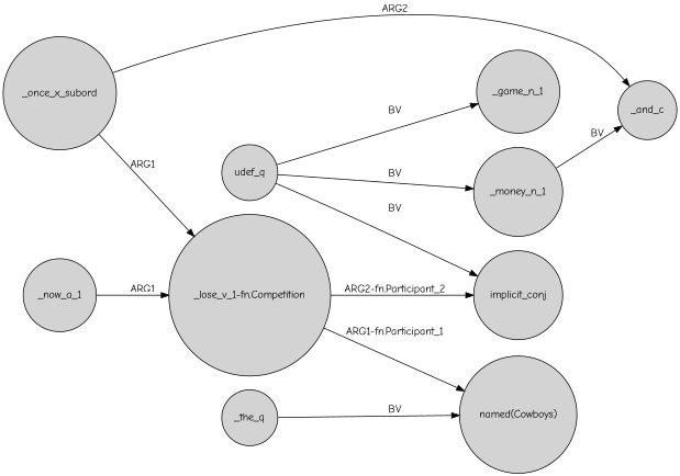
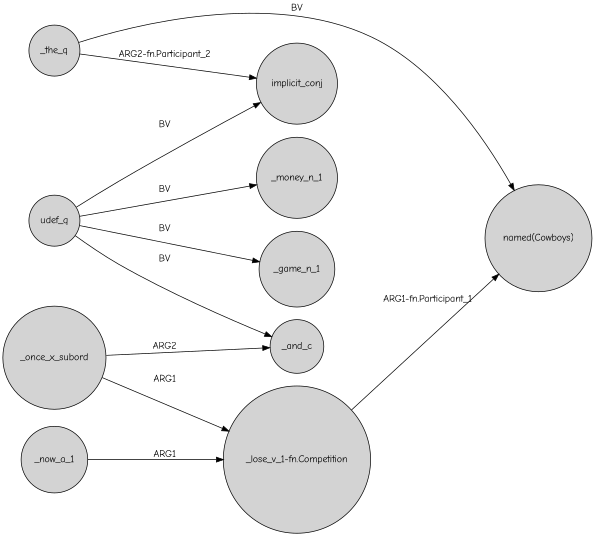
  digraph {
    fontname="Comic Neue"
    rankdir=LR
    node [fontname="Comic Neue" shape=circle style=filled]
    edge [fontname="Comic Neue"]
    "_lose_v_1-fn.Competition"
    implicit_conj
    "named(Cowboys)"
    _once_x_subord
    _and_c
    udef_q
    _money_n_1
    _game_n_1
    _now_a_1
    _the_q
-   "_lose_v_1-fn.Competition" -> implicit_conj [label="ARG2-fn.Participant_2"]
+   _the_q -> implicit_conj [label="ARG2-fn.Participant_2"]
    "_lose_v_1-fn.Competition" -> "named(Cowboys)" [label="ARG1-fn.Participant_1"]
    _once_x_subord -> "_lose_v_1-fn.Competition" [label=ARG1]
    _once_x_subord -> _and_c [label=ARG2]
    udef_q -> implicit_conj [label=BV]
-   _money_n_1 -> _and_c [label=BV]
+   udef_q -> _and_c [label=BV]
    udef_q -> _money_n_1 [label=BV]
    udef_q -> _game_n_1 [label=BV]
    _now_a_1 -> "_lose_v_1-fn.Competition" [label=ARG1]
    _the_q -> "named(Cowboys)" [label=BV]
  }
